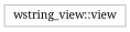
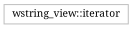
  digraph {
    rankdir=LR
    fontname="Noto Serif"
-   n1 [color=grey75 fillcolor=white fontname="Noto Serif" fontsize=10 height=0.2 label="wstring_view::view" shape=record style=filled width=0.4]
+   n1 [color=grey75 fillcolor=white fontname="Noto Serif" fontsize=10 height=0.2 label="wstring_view::iterator" shape=record style=filled width=0.4]
  }
